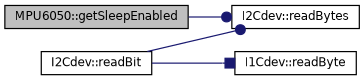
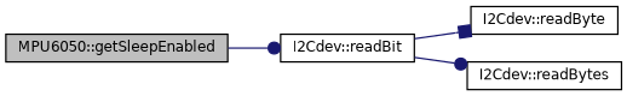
  digraph {
    rankdir=LR
    node [color=black fillcolor=white fontname=Helvetica fontsize=10 shape=record style=filled]
    edge [arrowhead=dot color=midnightblue fontname=Helvetica fontsize=10 labelfontname=Helvetica labelfontsize=10 style=solid]
    n1 [fillcolor=grey75 fontcolor=black height=0.2 label="MPU6050::getSleepEnabled" width=0.4]
    n2 [height=0.2 label="I2Cdev::readBit" width=0.4]
-   n3 [height=0.2 label="I1Cdev::readByte" width=0.4]
+   n3 [height=0.2 label="I2Cdev::readByte" width=0.4]
    n4 [height=0.2 label="I2Cdev::readBytes" width=0.4]
-   n1 -> n4
+   n1 -> n2
    n2 -> n3 [arrowhead=box]
    n2 -> n4
  }
